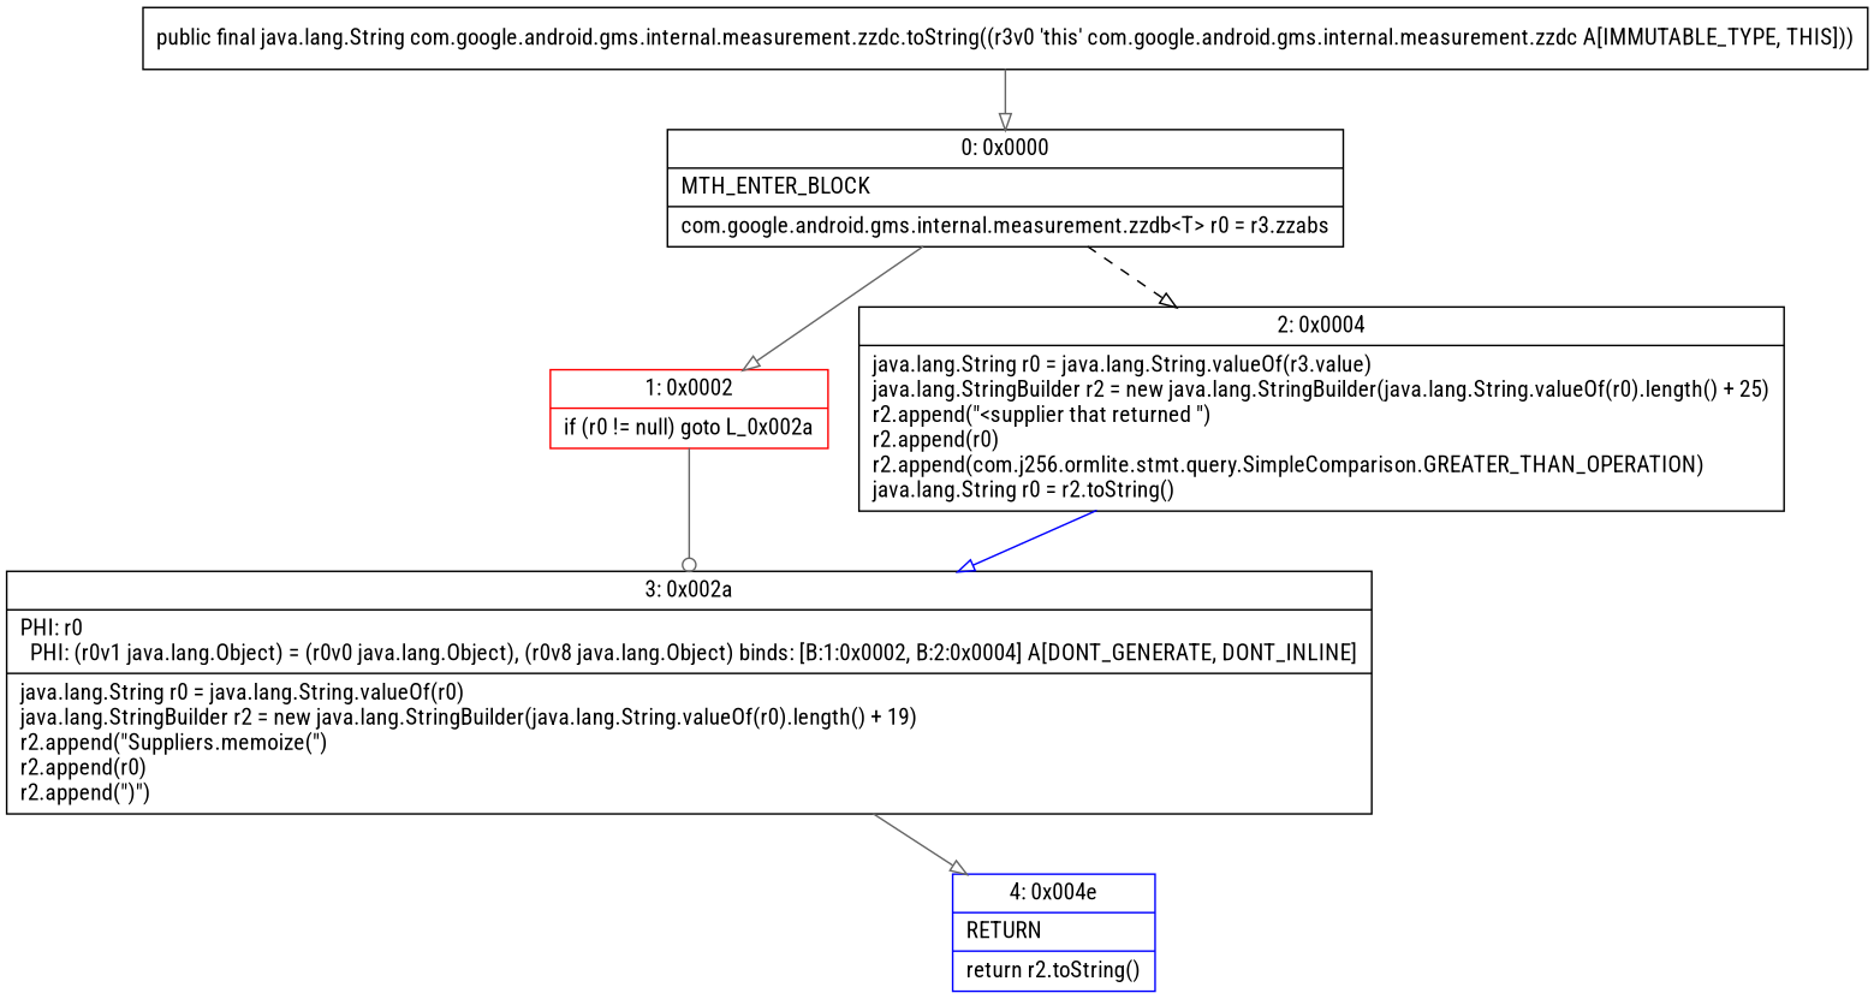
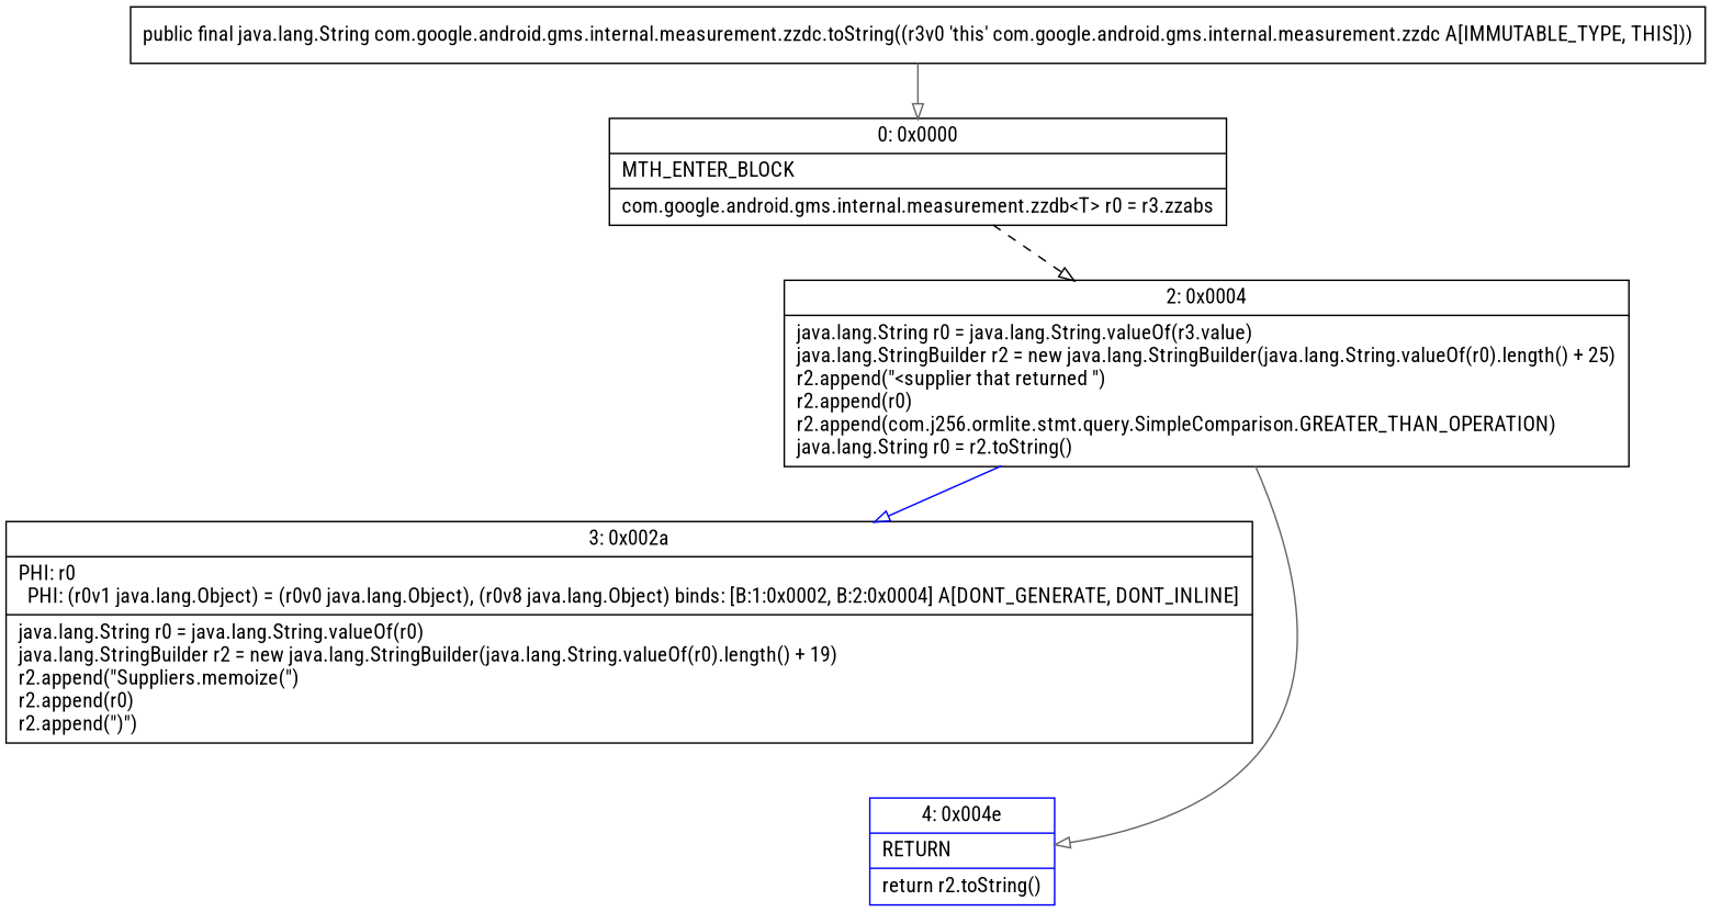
  digraph {
    fontname="Roboto Condensed"
    node [color=black fontname="Roboto Condensed" shape=record]
    edge [arrowhead=onormal color=gray40 fontname="Roboto Condensed"]
    n1 [label="{0\:\ 0x0000|MTH_ENTER_BLOCK\l|com.google.android.gms.internal.measurement.zzdb\<T\> r0 = r3.zzabs\l}"]
-   n2 [color=red label="{1\:\ 0x0002|if (r0 != null) goto L_0x002a\l}"]
    n3 [label="{2\:\ 0x0004|java.lang.String r0 = java.lang.String.valueOf(r3.value)\ljava.lang.StringBuilder r2 = new java.lang.StringBuilder(java.lang.String.valueOf(r0).length() + 25)\lr2.append(\"\<supplier that returned \")\lr2.append(r0)\lr2.append(com.j256.ormlite.stmt.query.SimpleComparison.GREATER_THAN_OPERATION)\ljava.lang.String r0 = r2.toString()\l}"]
    n4 [label="{3\:\ 0x002a|PHI: r0 \l  PHI: (r0v1 java.lang.Object) = (r0v0 java.lang.Object), (r0v8 java.lang.Object) binds: [B:1:0x0002, B:2:0x0004] A[DONT_GENERATE, DONT_INLINE]\l|java.lang.String r0 = java.lang.String.valueOf(r0)\ljava.lang.StringBuilder r2 = new java.lang.StringBuilder(java.lang.String.valueOf(r0).length() + 19)\lr2.append(\"Suppliers.memoize(\")\lr2.append(r0)\lr2.append(\")\")\l}"]
    n5 [color=blue label="{4\:\ 0x004e|RETURN\l|return r2.toString()\l}"]
    n6 [label="{public final java.lang.String com.google.android.gms.internal.measurement.zzdc.toString((r3v0 'this' com.google.android.gms.internal.measurement.zzdc A[IMMUTABLE_TYPE, THIS])) }"]
-   n1 -> n2
    n1 -> n3 [color=black style=dashed]
-   n2 -> n4 [arrowhead=odot]
    n3 -> n4 [color=blue]
-   n4 -> n5
+   n3 -> n5
    n6 -> n1
  }
